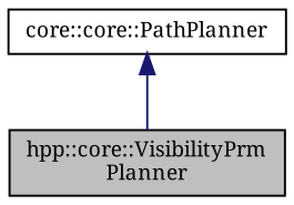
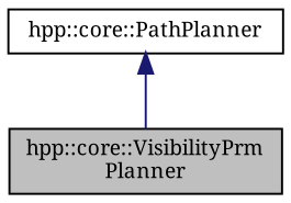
  digraph {
    fontname="Noto Serif"
    node [color=black fontname="Noto Serif" fontsize=10 shape=record style=filled]
    n1 [fillcolor=grey75 fontcolor=black height=0.2 label="hpp::core::VisibilityPrm\lPlanner" width=0.4]
-   n2 [fillcolor=white height=0.2 label="core::core::PathPlanner" width=0.4]
+   n2 [fillcolor=white height=0.2 label="hpp::core::PathPlanner" width=0.4]
    n2 -> n1 [color=midnightblue dir=back fontname="Noto Serif" fontsize=10 labelfontname=Helvetica labelfontsize=10 style=solid]
  }
